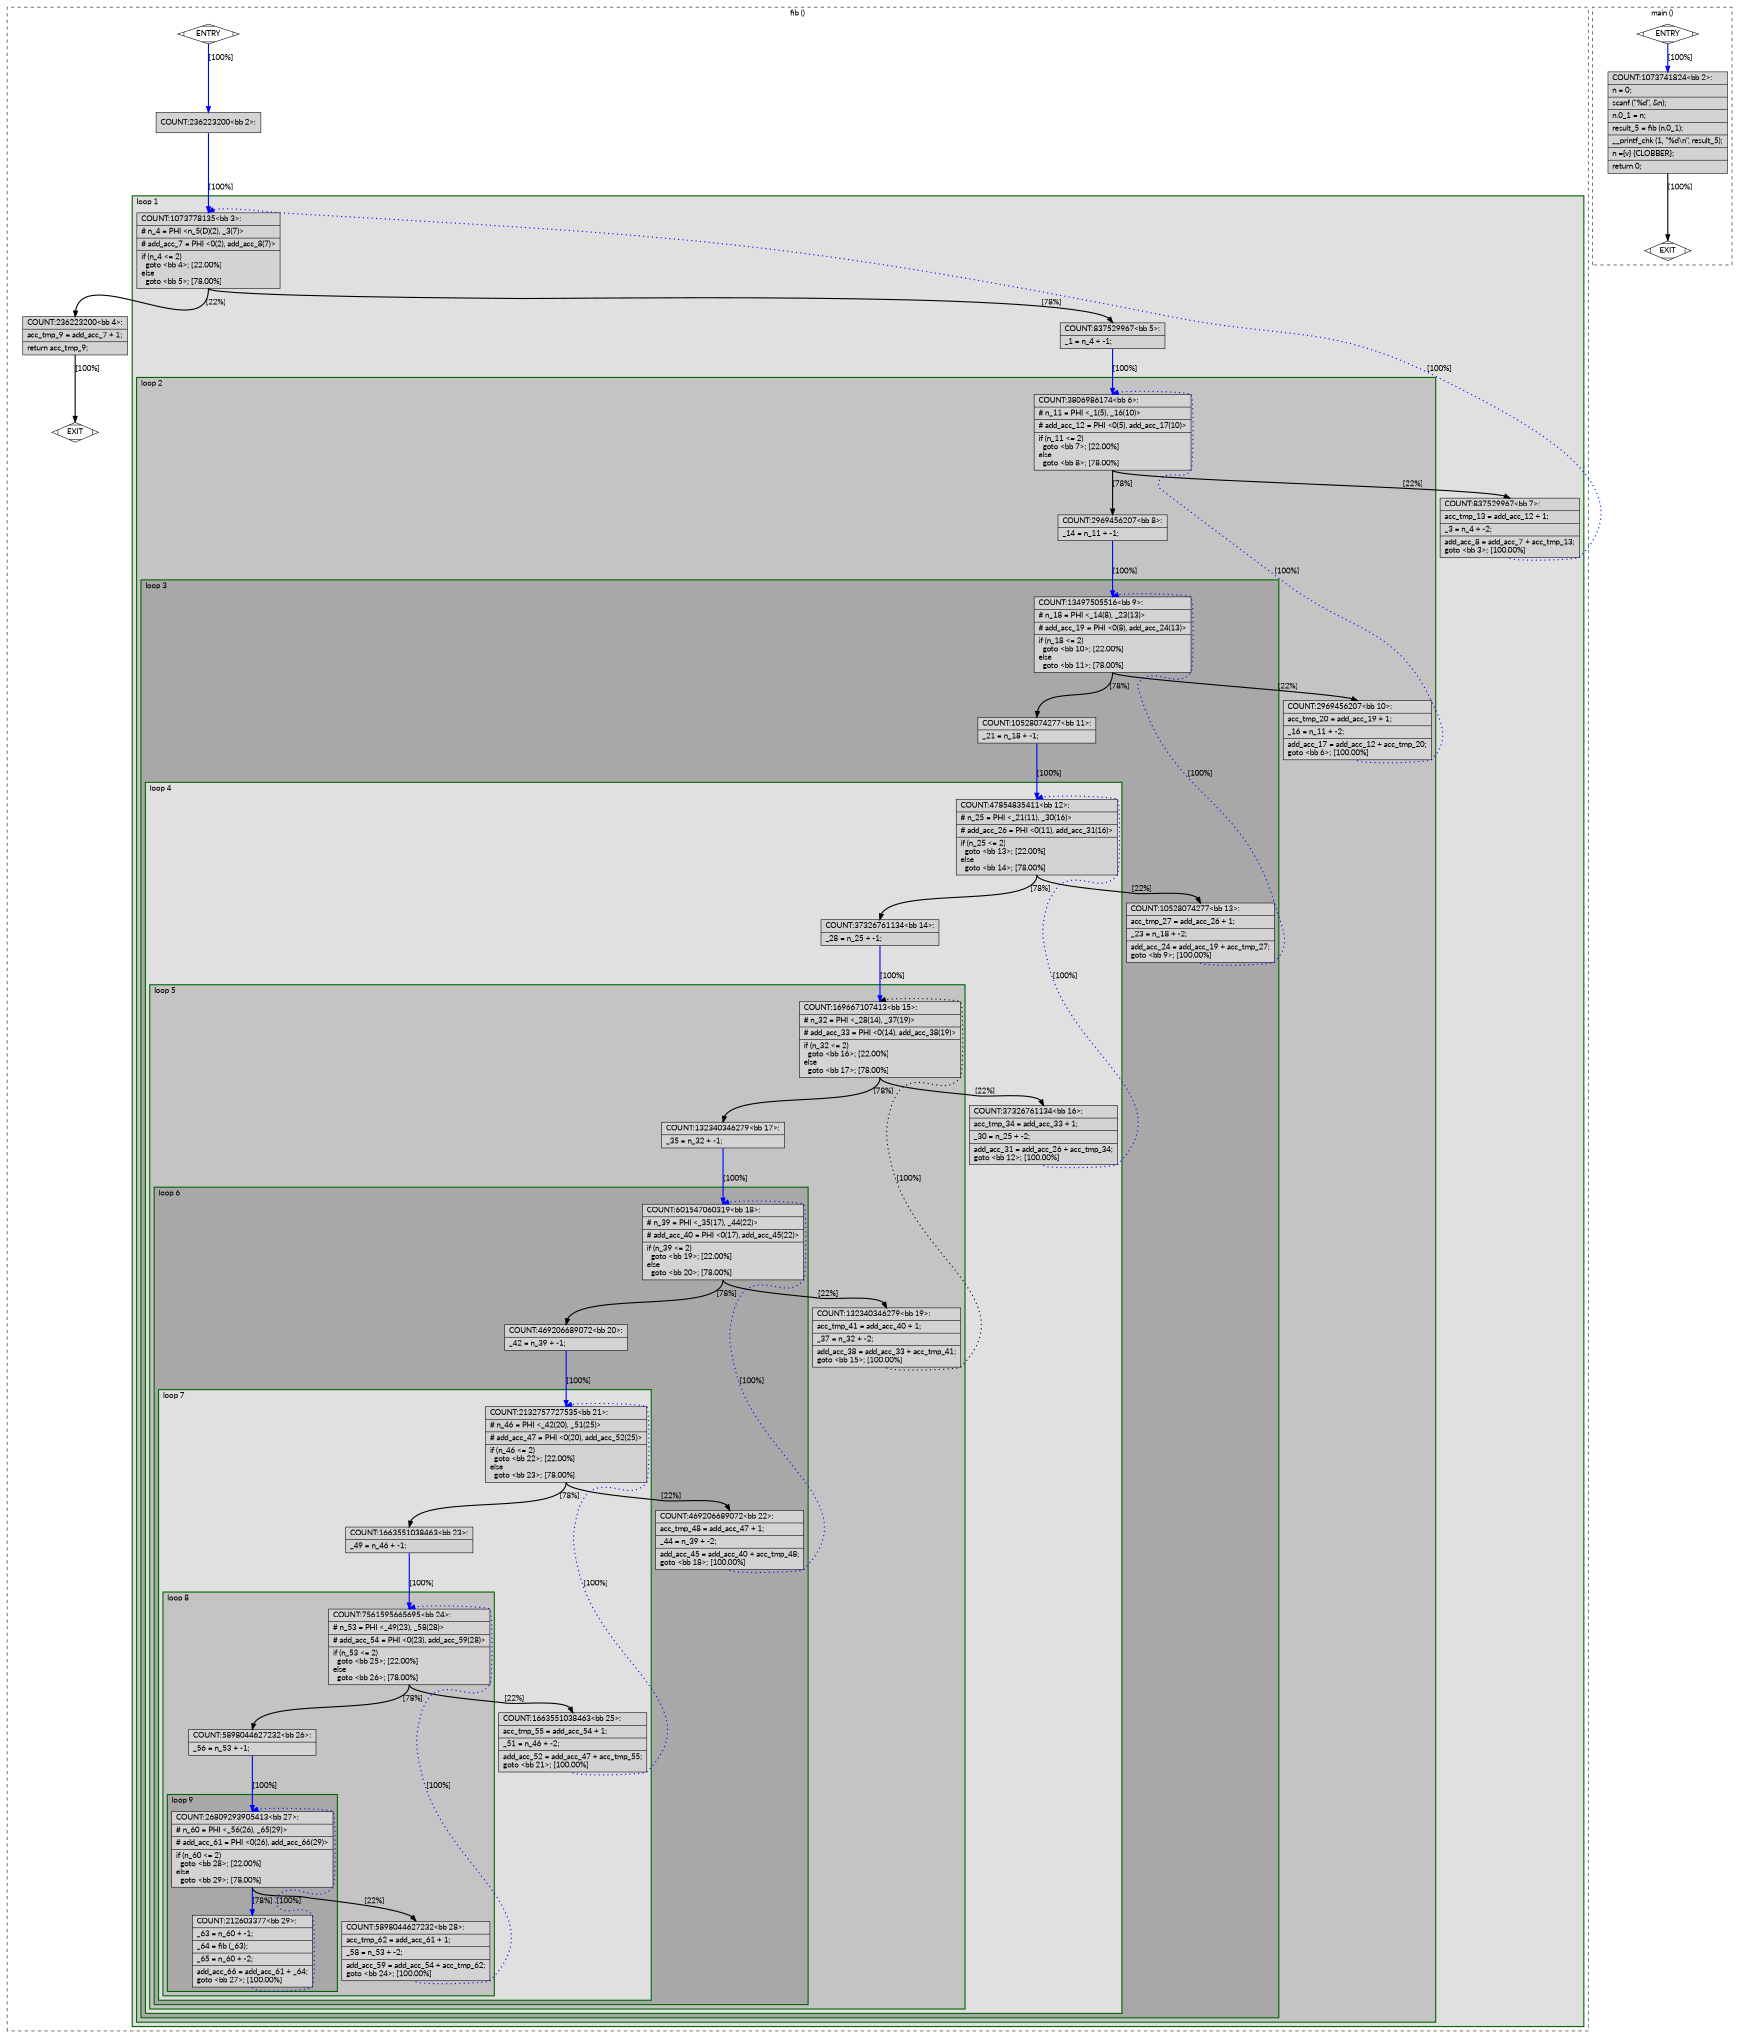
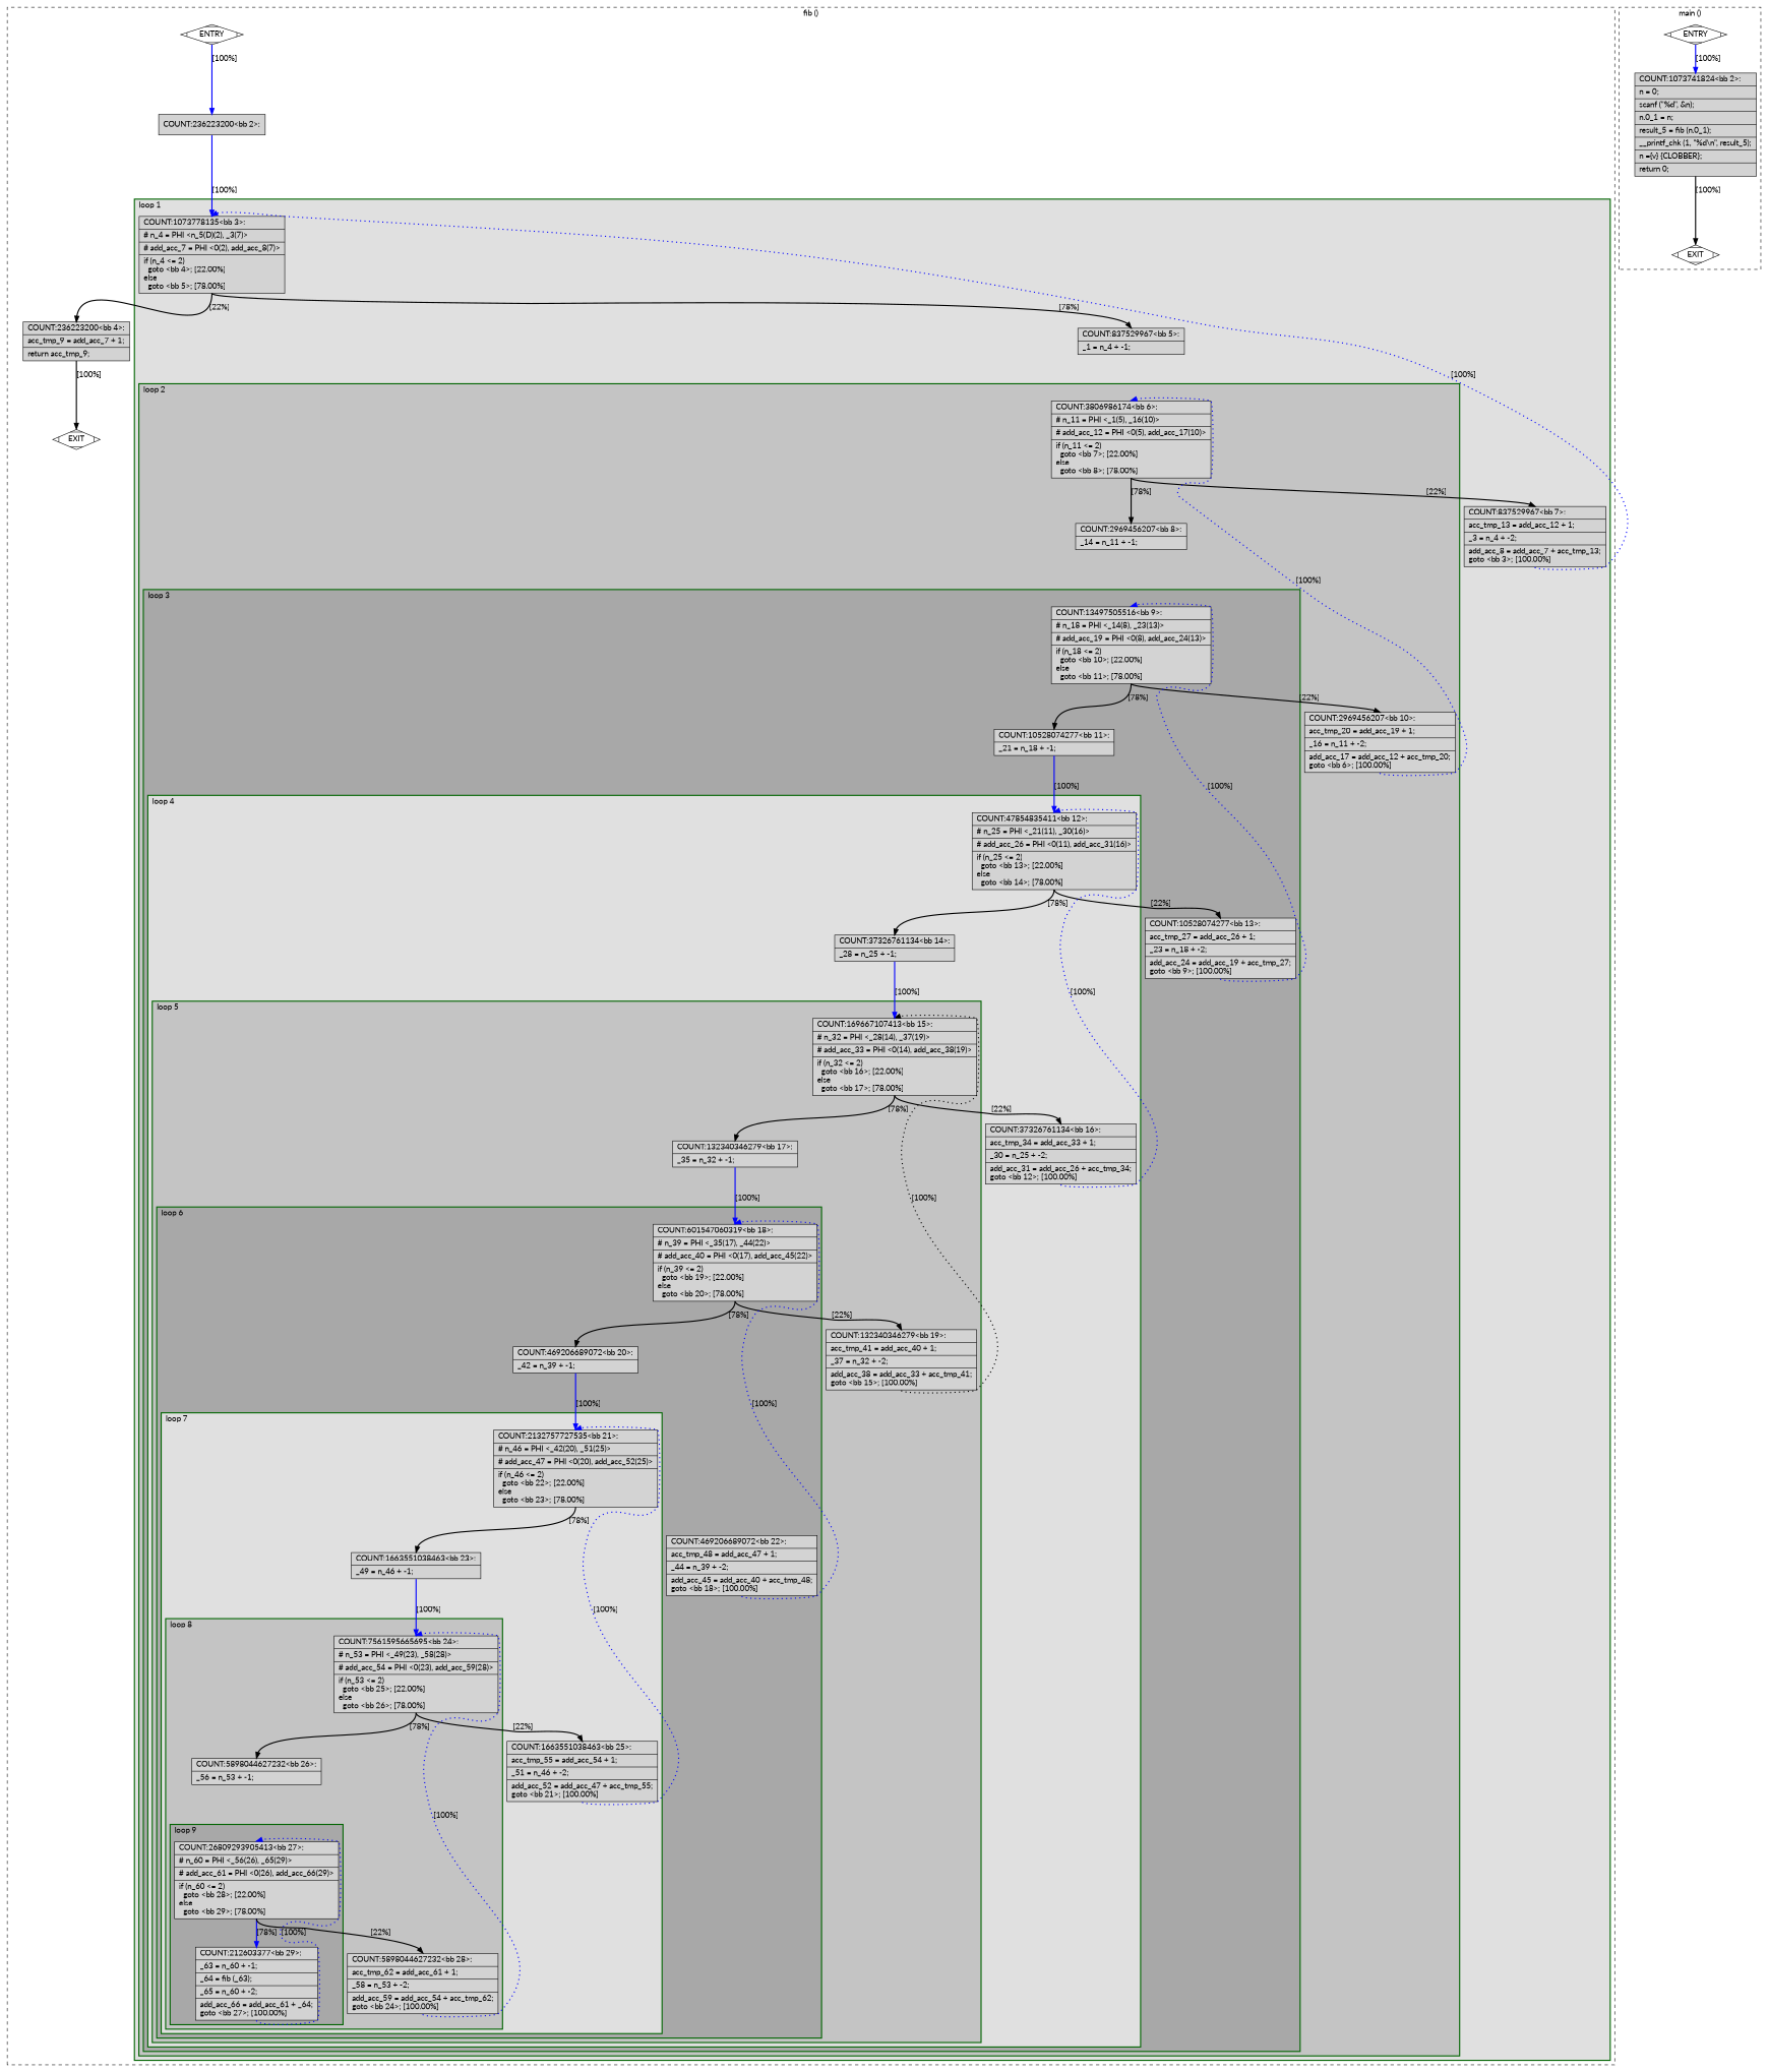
  digraph {
    fontname=Lato
    node [fillcolor=lightgrey fontname=Lato shape=record style=filled]
    edge [color=blue constraint=true fontname=Lato headport=n style="solid,bold" tailport=s weight=10]
    n1 [label="{COUNT:26809293905413\<bb\ 27\>:\l|#\ n_60\ =\ PHI\ \<_56(26),\ _65(29)\>\l|#\ add_acc_61\ =\ PHI\ \<0(26),\ add_acc_66(29)\>\l|if\ (n_60\ \<=\ 2)\l\ \ goto\ \<bb\ 28\>;\ [22.00%]\lelse\l\ \ goto\ \<bb\ 29\>;\ [78.00%]\l}"]
    n2 [label="{COUNT:212603377\<bb\ 29\>:\l|_63\ =\ n_60\ +\ -1;\l|_64\ =\ fib\ (_63);\l|_65\ =\ n_60\ +\ -2;\l|add_acc_66\ =\ add_acc_61\ +\ _64;\lgoto\ \<bb\ 27\>;\ [100.00%]\l}"]
    n3 [label="{COUNT:7561595665695\<bb\ 24\>:\l|#\ n_53\ =\ PHI\ \<_49(23),\ _58(28)\>\l|#\ add_acc_54\ =\ PHI\ \<0(23),\ add_acc_59(28)\>\l|if\ (n_53\ \<=\ 2)\l\ \ goto\ \<bb\ 25\>;\ [22.00%]\lelse\l\ \ goto\ \<bb\ 26\>;\ [78.00%]\l}"]
    n4 [label="{COUNT:5898044627232\<bb\ 26\>:\l|_56\ =\ n_53\ +\ -1;\l}"]
    n5 [label="{COUNT:5898044627232\<bb\ 28\>:\l|acc_tmp_62\ =\ add_acc_61\ +\ 1;\l|_58\ =\ n_53\ +\ -2;\l|add_acc_59\ =\ add_acc_54\ +\ acc_tmp_62;\lgoto\ \<bb\ 24\>;\ [100.00%]\l}"]
    n6 [label="{COUNT:2132757727535\<bb\ 21\>:\l|#\ n_46\ =\ PHI\ \<_42(20),\ _51(25)\>\l|#\ add_acc_47\ =\ PHI\ \<0(20),\ add_acc_52(25)\>\l|if\ (n_46\ \<=\ 2)\l\ \ goto\ \<bb\ 22\>;\ [22.00%]\lelse\l\ \ goto\ \<bb\ 23\>;\ [78.00%]\l}"]
    n7 [label="{COUNT:1663551038463\<bb\ 23\>:\l|_49\ =\ n_46\ +\ -1;\l}"]
    n8 [label="{COUNT:1663551038463\<bb\ 25\>:\l|acc_tmp_55\ =\ add_acc_54\ +\ 1;\l|_51\ =\ n_46\ +\ -2;\l|add_acc_52\ =\ add_acc_47\ +\ acc_tmp_55;\lgoto\ \<bb\ 21\>;\ [100.00%]\l}"]
    n9 [label="{COUNT:601547060319\<bb\ 18\>:\l|#\ n_39\ =\ PHI\ \<_35(17),\ _44(22)\>\l|#\ add_acc_40\ =\ PHI\ \<0(17),\ add_acc_45(22)\>\l|if\ (n_39\ \<=\ 2)\l\ \ goto\ \<bb\ 19\>;\ [22.00%]\lelse\l\ \ goto\ \<bb\ 20\>;\ [78.00%]\l}"]
    n10 [label="{COUNT:469206689072\<bb\ 20\>:\l|_42\ =\ n_39\ +\ -1;\l}"]
    n11 [label="{COUNT:469206689072\<bb\ 22\>:\l|acc_tmp_48\ =\ add_acc_47\ +\ 1;\l|_44\ =\ n_39\ +\ -2;\l|add_acc_45\ =\ add_acc_40\ +\ acc_tmp_48;\lgoto\ \<bb\ 18\>;\ [100.00%]\l}"]
    n12 [label="{COUNT:169667107413\<bb\ 15\>:\l|#\ n_32\ =\ PHI\ \<_28(14),\ _37(19)\>\l|#\ add_acc_33\ =\ PHI\ \<0(14),\ add_acc_38(19)\>\l|if\ (n_32\ \<=\ 2)\l\ \ goto\ \<bb\ 16\>;\ [22.00%]\lelse\l\ \ goto\ \<bb\ 17\>;\ [78.00%]\l}"]
    n13 [label="{COUNT:132340346279\<bb\ 17\>:\l|_35\ =\ n_32\ +\ -1;\l}"]
    n14 [label="{COUNT:132340346279\<bb\ 19\>:\l|acc_tmp_41\ =\ add_acc_40\ +\ 1;\l|_37\ =\ n_32\ +\ -2;\l|add_acc_38\ =\ add_acc_33\ +\ acc_tmp_41;\lgoto\ \<bb\ 15\>;\ [100.00%]\l}"]
    n15 [label="{COUNT:47854835411\<bb\ 12\>:\l|#\ n_25\ =\ PHI\ \<_21(11),\ _30(16)\>\l|#\ add_acc_26\ =\ PHI\ \<0(11),\ add_acc_31(16)\>\l|if\ (n_25\ \<=\ 2)\l\ \ goto\ \<bb\ 13\>;\ [22.00%]\lelse\l\ \ goto\ \<bb\ 14\>;\ [78.00%]\l}"]
    n16 [label="{COUNT:37326761134\<bb\ 14\>:\l|_28\ =\ n_25\ +\ -1;\l}"]
    n17 [label="{COUNT:37326761134\<bb\ 16\>:\l|acc_tmp_34\ =\ add_acc_33\ +\ 1;\l|_30\ =\ n_25\ +\ -2;\l|add_acc_31\ =\ add_acc_26\ +\ acc_tmp_34;\lgoto\ \<bb\ 12\>;\ [100.00%]\l}"]
    n18 [label="{COUNT:13497505516\<bb\ 9\>:\l|#\ n_18\ =\ PHI\ \<_14(8),\ _23(13)\>\l|#\ add_acc_19\ =\ PHI\ \<0(8),\ add_acc_24(13)\>\l|if\ (n_18\ \<=\ 2)\l\ \ goto\ \<bb\ 10\>;\ [22.00%]\lelse\l\ \ goto\ \<bb\ 11\>;\ [78.00%]\l}"]
    n19 [label="{COUNT:10528074277\<bb\ 11\>:\l|_21\ =\ n_18\ +\ -1;\l}"]
    n20 [label="{COUNT:10528074277\<bb\ 13\>:\l|acc_tmp_27\ =\ add_acc_26\ +\ 1;\l|_23\ =\ n_18\ +\ -2;\l|add_acc_24\ =\ add_acc_19\ +\ acc_tmp_27;\lgoto\ \<bb\ 9\>;\ [100.00%]\l}"]
    n21 [label="{COUNT:3806986174\<bb\ 6\>:\l|#\ n_11\ =\ PHI\ \<_1(5),\ _16(10)\>\l|#\ add_acc_12\ =\ PHI\ \<0(5),\ add_acc_17(10)\>\l|if\ (n_11\ \<=\ 2)\l\ \ goto\ \<bb\ 7\>;\ [22.00%]\lelse\l\ \ goto\ \<bb\ 8\>;\ [78.00%]\l}"]
    n22 [label="{COUNT:2969456207\<bb\ 8\>:\l|_14\ =\ n_11\ +\ -1;\l}"]
    n23 [label="{COUNT:2969456207\<bb\ 10\>:\l|acc_tmp_20\ =\ add_acc_19\ +\ 1;\l|_16\ =\ n_11\ +\ -2;\l|add_acc_17\ =\ add_acc_12\ +\ acc_tmp_20;\lgoto\ \<bb\ 6\>;\ [100.00%]\l}"]
    n24 [label="{COUNT:1073778135\<bb\ 3\>:\l|#\ n_4\ =\ PHI\ \<n_5(D)(2),\ _3(7)\>\l|#\ add_acc_7\ =\ PHI\ \<0(2),\ add_acc_8(7)\>\l|if\ (n_4\ \<=\ 2)\l\ \ goto\ \<bb\ 4\>;\ [22.00%]\lelse\l\ \ goto\ \<bb\ 5\>;\ [78.00%]\l}"]
    n25 [label="{COUNT:837529967\<bb\ 5\>:\l|_1\ =\ n_4\ +\ -1;\l}"]
    n26 [label="{COUNT:837529967\<bb\ 7\>:\l|acc_tmp_13\ =\ add_acc_12\ +\ 1;\l|_3\ =\ n_4\ +\ -2;\l|add_acc_8\ =\ add_acc_7\ +\ acc_tmp_13;\lgoto\ \<bb\ 3\>;\ [100.00%]\l}"]
    n27 [label="{COUNT:236223200\<bb\ 4\>:\l|acc_tmp_9\ =\ add_acc_7\ +\ 1;\l|return\ acc_tmp_9;\l}"]
    n28 [fillcolor=white label=ENTRY shape=Mdiamond]
    n29 [fillcolor=white label=EXIT shape=Mdiamond]
    n30 [label="{COUNT:236223200\<bb\ 2\>:\l}"]
    n31 [fillcolor=white label=ENTRY shape=Mdiamond]
    n32 [fillcolor=white label=EXIT shape=Mdiamond]
    n33 [label="{COUNT:1073741824\<bb\ 2\>:\l|n\ =\ 0;\l|scanf\ (\"%d\",\ &n);\l|n.0_1\ =\ n;\l|result_5\ =\ fib\ (n.0_1);\l|__printf_chk\ (1,\ \"%d\\n\",\ result_5);\l|n\ =\{v\}\ \{CLOBBER\};\l|return\ 0;\l}"]
    subgraph cluster_1 {
      color=black
      label="fib ()"
      style=dashed
      n27
      n28
      n29
      n30
      subgraph cluster_2 {
        color=darkgreen
        fillcolor=grey88
        label="loop 1"
        labeljust=l
        penwidth=2
        style=filled
        n24
        n25
        n26
        subgraph cluster_3 {
          color=darkgreen
          fillcolor=grey77
          label="loop 2"
          labeljust=l
          penwidth=2
          style=filled
          n21
          n22
          n23
          subgraph cluster_4 {
            color=darkgreen
            fillcolor=grey66
            label="loop 3"
            labeljust=l
            penwidth=2
            style=filled
            n18
            n19
            n20
            subgraph cluster_5 {
              color=darkgreen
              fillcolor=grey88
              label="loop 4"
              labeljust=l
              penwidth=2
              style=filled
              n15
              n16
              n17
              subgraph cluster_6 {
                color=darkgreen
                fillcolor=grey77
                label="loop 5"
                labeljust=l
                penwidth=2
                style=filled
                n12
                n13
                n14
                subgraph cluster_7 {
                  color=darkgreen
                  fillcolor=grey66
                  label="loop 6"
                  labeljust=l
                  penwidth=2
                  style=filled
                  n9
                  n10
                  n11
                  subgraph cluster_8 {
                    color=darkgreen
                    fillcolor=grey88
                    label="loop 7"
                    labeljust=l
                    penwidth=2
                    style=filled
                    n6
                    n7
                    n8
                    subgraph cluster_9 {
                      color=darkgreen
                      fillcolor=grey77
                      label="loop 8"
                      labeljust=l
                      penwidth=2
                      style=filled
                      n3
                      n4
                      n5
                      subgraph cluster_10 {
                        color=darkgreen
                        fillcolor=grey66
                        label="loop 9"
                        labeljust=l
                        penwidth=2
                        style=filled
                        n1
                        n2
                      }
                    }
                  }
                }
              }
            }
          }
        }
      }
    }
    subgraph cluster_11 {
      color=black
      label="main ()"
      style=dashed
      n31
      n32
      n33
    }
    n1 -> n2 [label="[78%]"]
    n1 -> n5 [color=black label="[22%]"]
    n2 -> n1 [constraint=false label="[100%]" style="dotted,bold"]
    n3 -> n4 [color=black label="[78%]"]
    n3 -> n8 [color=black label="[22%]"]
-   n4 -> n1 [label="[100%]" weight=100]
    n5 -> n3 [constraint=false label="[100%]" style="dotted,bold"]
    n6 -> n7 [color=black label="[78%]"]
-   n6 -> n11 [color=black label="[22%]"]
    n7 -> n3 [label="[100%]" weight=100]
    n8 -> n6 [constraint=false label="[100%]" style="dotted,bold"]
    n9 -> n10 [color=black label="[78%]"]
    n9 -> n14 [color=black label="[22%]"]
    n10 -> n6 [label="[100%]" weight=100]
    n11 -> n9 [constraint=false label="[100%]" style="dotted,bold"]
    n12 -> n13 [color=black label="[78%]"]
    n12 -> n17 [color=black label="[22%]"]
    n13 -> n9 [label="[100%]" weight=100]
    n14 -> n12 [color=black constraint=false label="[100%]" style="dotted,bold"]
    n15 -> n16 [color=black label="[78%]"]
    n15 -> n20 [color=black label="[22%]"]
    n16 -> n12 [label="[100%]" weight=100]
    n17 -> n15 [constraint=false label="[100%]" style="dotted,bold"]
    n18 -> n19 [color=black label="[78%]"]
    n18 -> n23 [color=black label="[22%]"]
    n19 -> n15 [label="[100%]" weight=100]
    n20 -> n18 [constraint=false label="[100%]" style="dotted,bold"]
    n21 -> n22 [color=black label="[78%]"]
    n21 -> n26 [color=black label="[22%]"]
-   n22 -> n18 [label="[100%]" weight=100]
    n23 -> n21 [constraint=false label="[100%]" style="dotted,bold"]
    n24 -> n25 [color=black label="[78%]"]
    n24 -> n27 [color=black label="[22%]"]
-   n25 -> n21 [label="[100%]" weight=100]
    n26 -> n24 [constraint=false label="[100%]" style="dotted,bold"]
    n27 -> n29 [color=black label="[100%]"]
    n28 -> n29 [style=invis color="" weight=""]
    n28 -> n30 [label="[100%]" weight=100]
    n30 -> n24 [label="[100%]" weight=100]
    n31 -> n32 [style=invis color="" weight=""]
    n31 -> n33 [label="[100%]" weight=100]
    n33 -> n32 [color=black label="[100%]"]
  }
